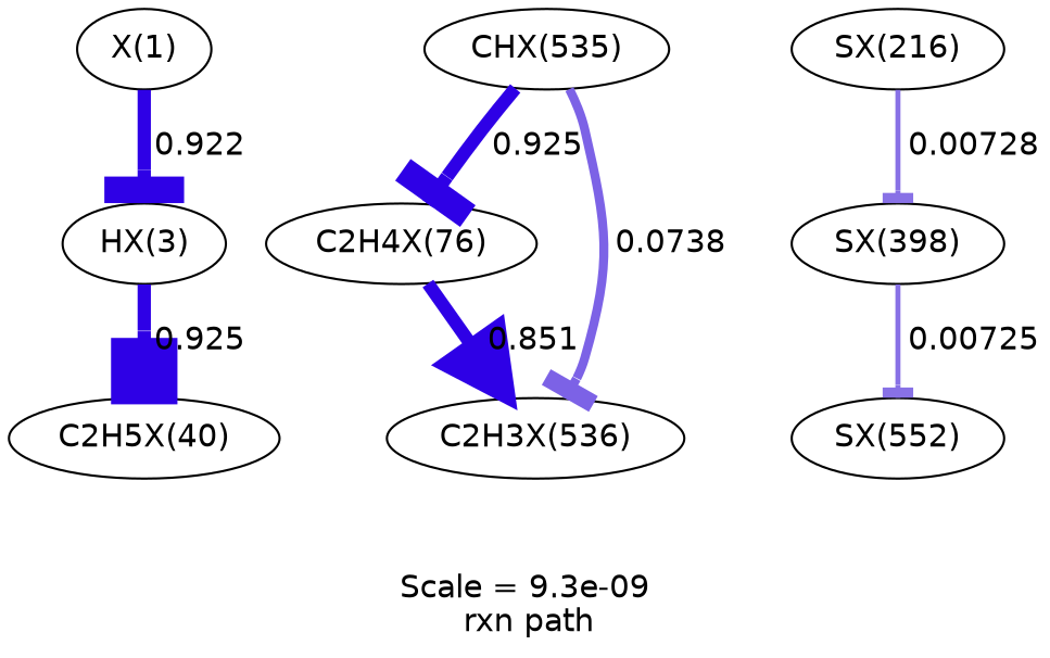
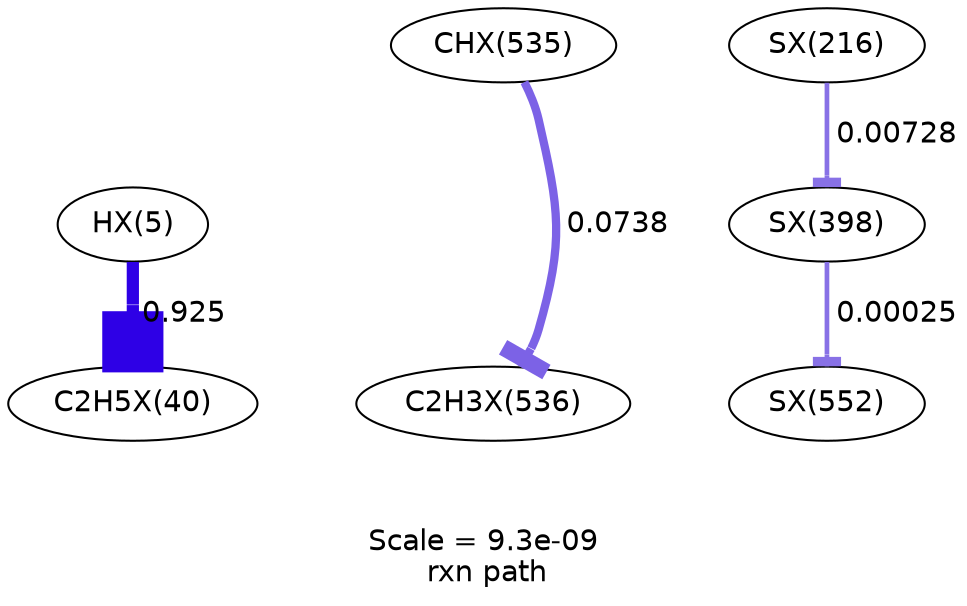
  digraph {
    fontname=Helvetica
    label="Scale = 9.3e-09\l rxn path"
    node [fontname=Helvetica]
    edge [arrowhead=tee arrowsize=2.97 color="0.7, 1.42, 0.9" fontname=Helvetica style="setlinewidth(5.94)"]
-   n1 [label="X(1)"]
-   n2 [label="HX(3)"]
+   n2 [label="HX(5)"]
    n3 [label="C2H5X(40)"]
    n4 [label="CHX(535)"]
-   n5 [label="C2H4X(76)"]
    n6 [label="C2H3X(536)"]
    n7 [label="SX(216)"]
    n8 [label="SX(398)"]
    n9 [label="SX(552)"]
-   n1 -> n2 [label=" 0.922"]
    n2 -> n3 [arrowhead=box label=" 0.925"]
-   n4 -> n5 [label=" 0.925"]
    n4 -> n6 [arrowsize=2.02 color="0.7, 0.574, 0.9" label=" 0.0738" style="setlinewidth(4.03)"]
-   n5 -> n6 [arrowhead=normal arrowsize=2.94 color="0.7, 1.35, 0.9" label=" 0.851" style="setlinewidth(5.88)"]
    n7 -> n8 [arrowsize=1.14 color="0.7, 0.507, 0.9" label=" 0.00728" style="setlinewidth(2.28)"]
-   n8 -> n9 [arrowsize=1.14 color="0.7, 0.507, 0.9" label=" 0.00725" style="setlinewidth(2.28)"]
+   n8 -> n9 [arrowsize=1.14 color="0.7, 0.507, 0.9" label=" 0.00025" style="setlinewidth(2.28)"]
  }
